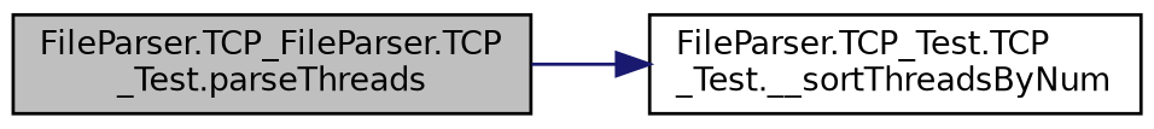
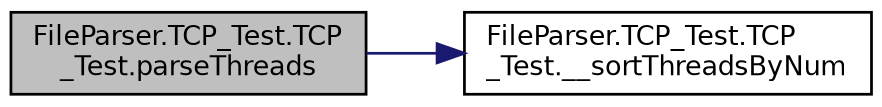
  digraph {
    rankdir=LR
    node [color=black fontname=Helvetica fontsize=10 shape=record style=filled]
-   n1 [fillcolor=grey75 fontcolor=black height=0.2 label="FileParser.TCP_FileParser.TCP\l_Test.parseThreads" width=0.4]
+   n1 [fillcolor=grey75 fontcolor=black height=0.2 label="FileParser.TCP_Test.TCP\l_Test.parseThreads" width=0.4]
    n2 [fillcolor=white height=0.2 label="FileParser.TCP_Test.TCP\l_Test.__sortThreadsByNum" width=0.4]
    n1 -> n2 [color=midnightblue fontname=Helvetica fontsize=10 labelfontname=Helvetica labelfontsize=10 style=solid]
  }
